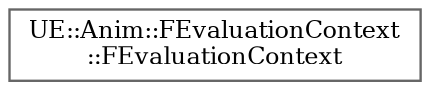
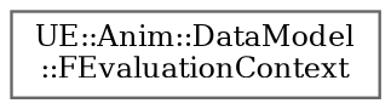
  digraph {
    rankdir=TB
    fontname="DejaVu Serif"
-   n1 [color=grey40 fillcolor=white fontname="DejaVu Serif" fontsize=10 height=0.2 label="UE::Anim::FEvaluationContext\l::FEvaluationContext" shape=box style=filled width=0.4]
+   n1 [color=grey40 fillcolor=white fontname="DejaVu Serif" fontsize=10 height=0.2 label="UE::Anim::DataModel\l::FEvaluationContext" shape=box style=filled width=0.4]
  }
